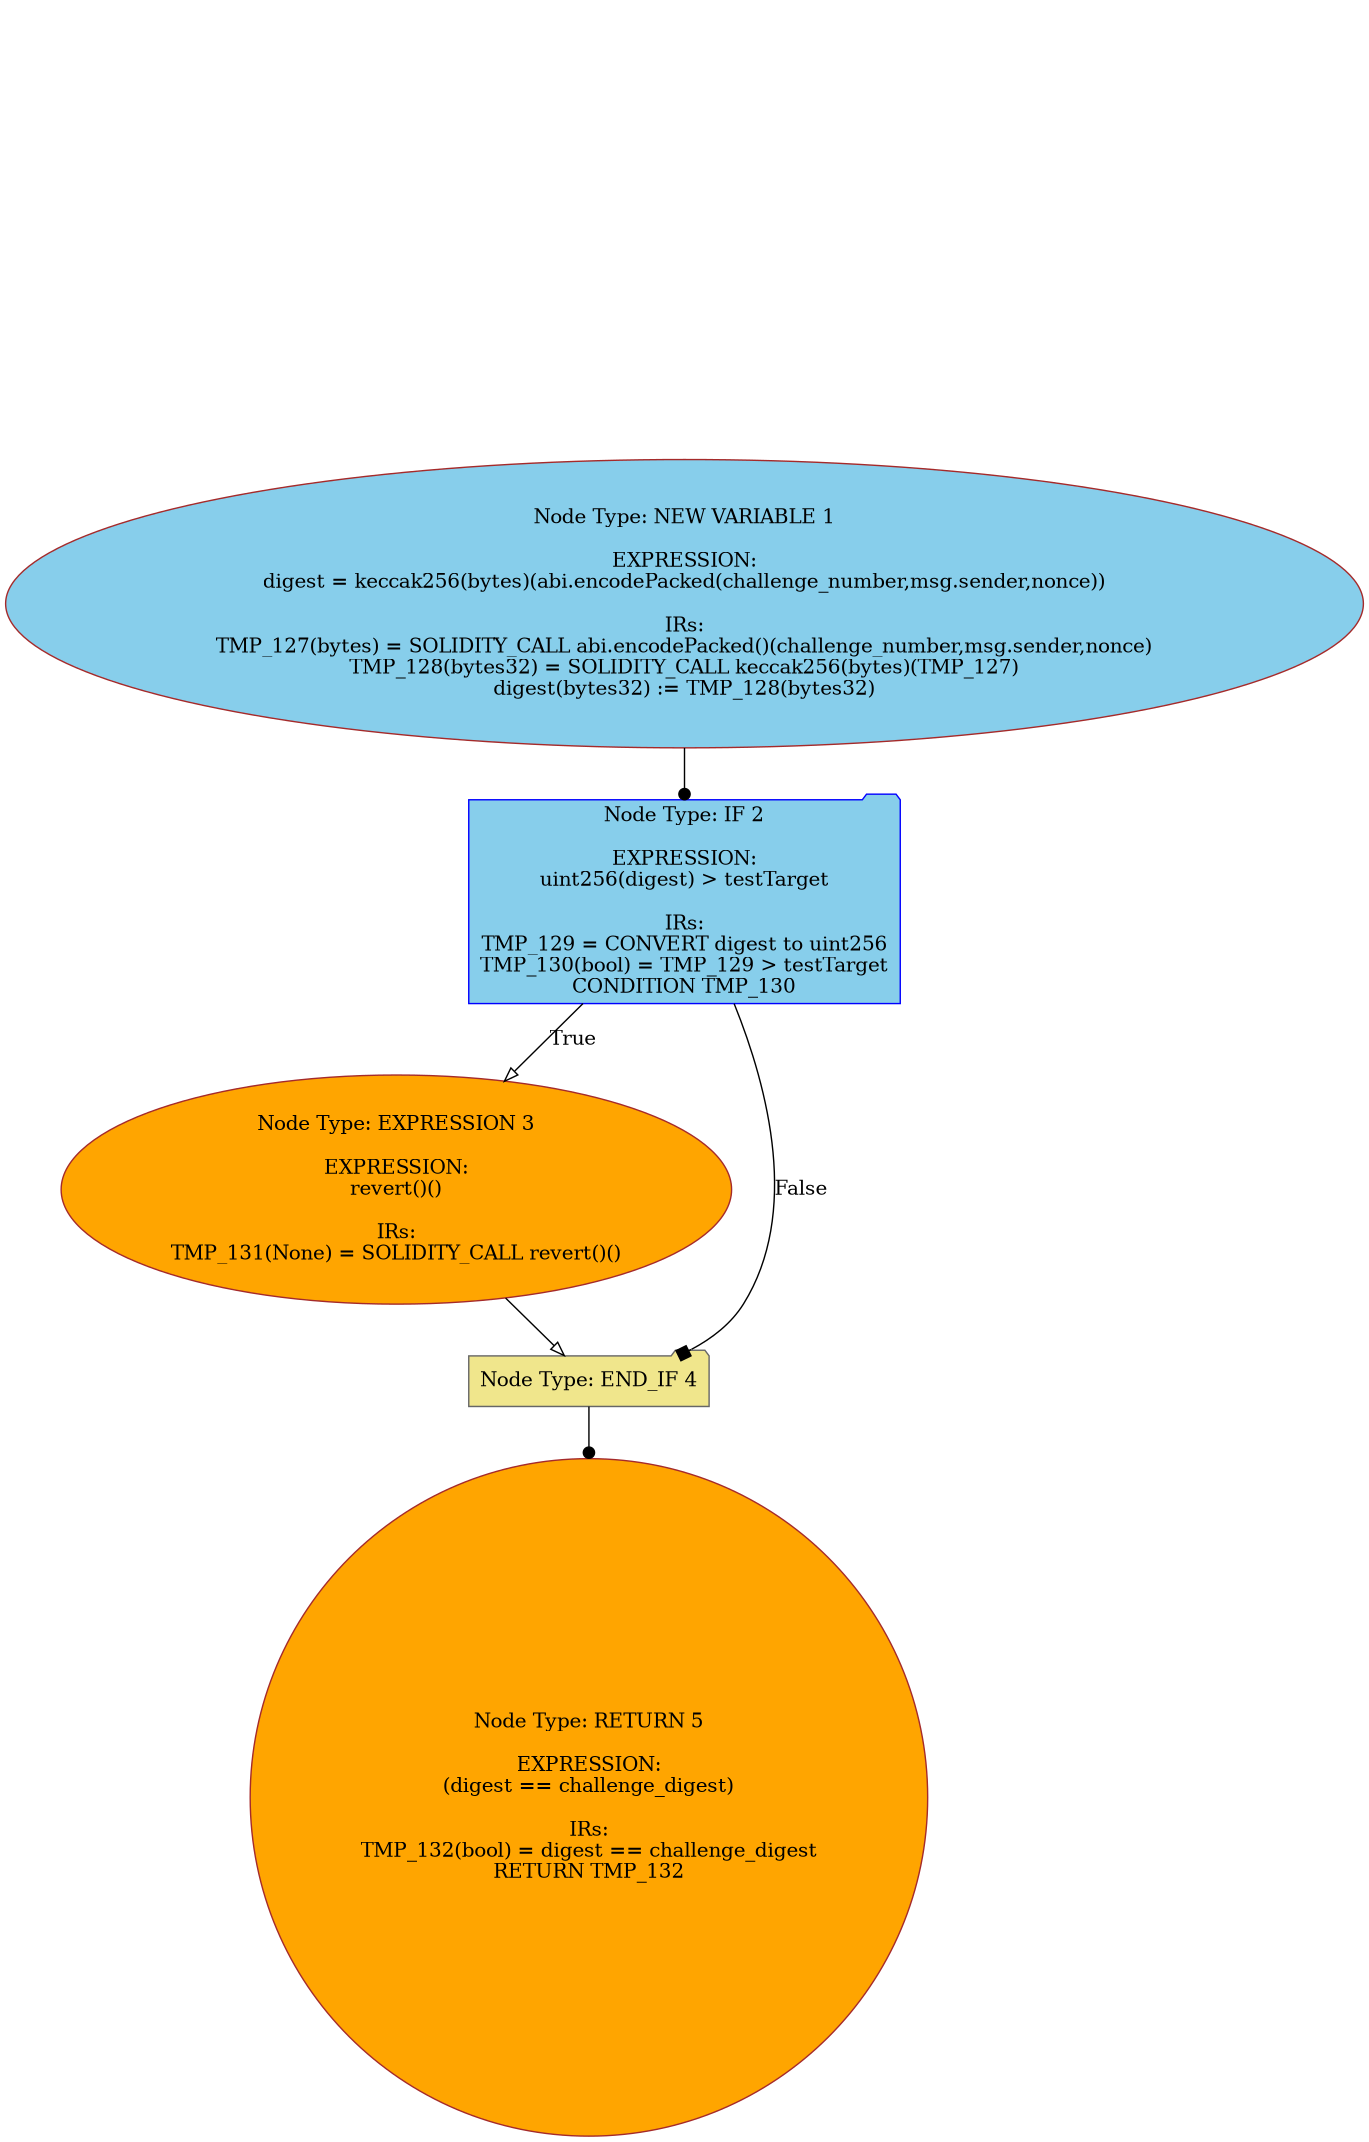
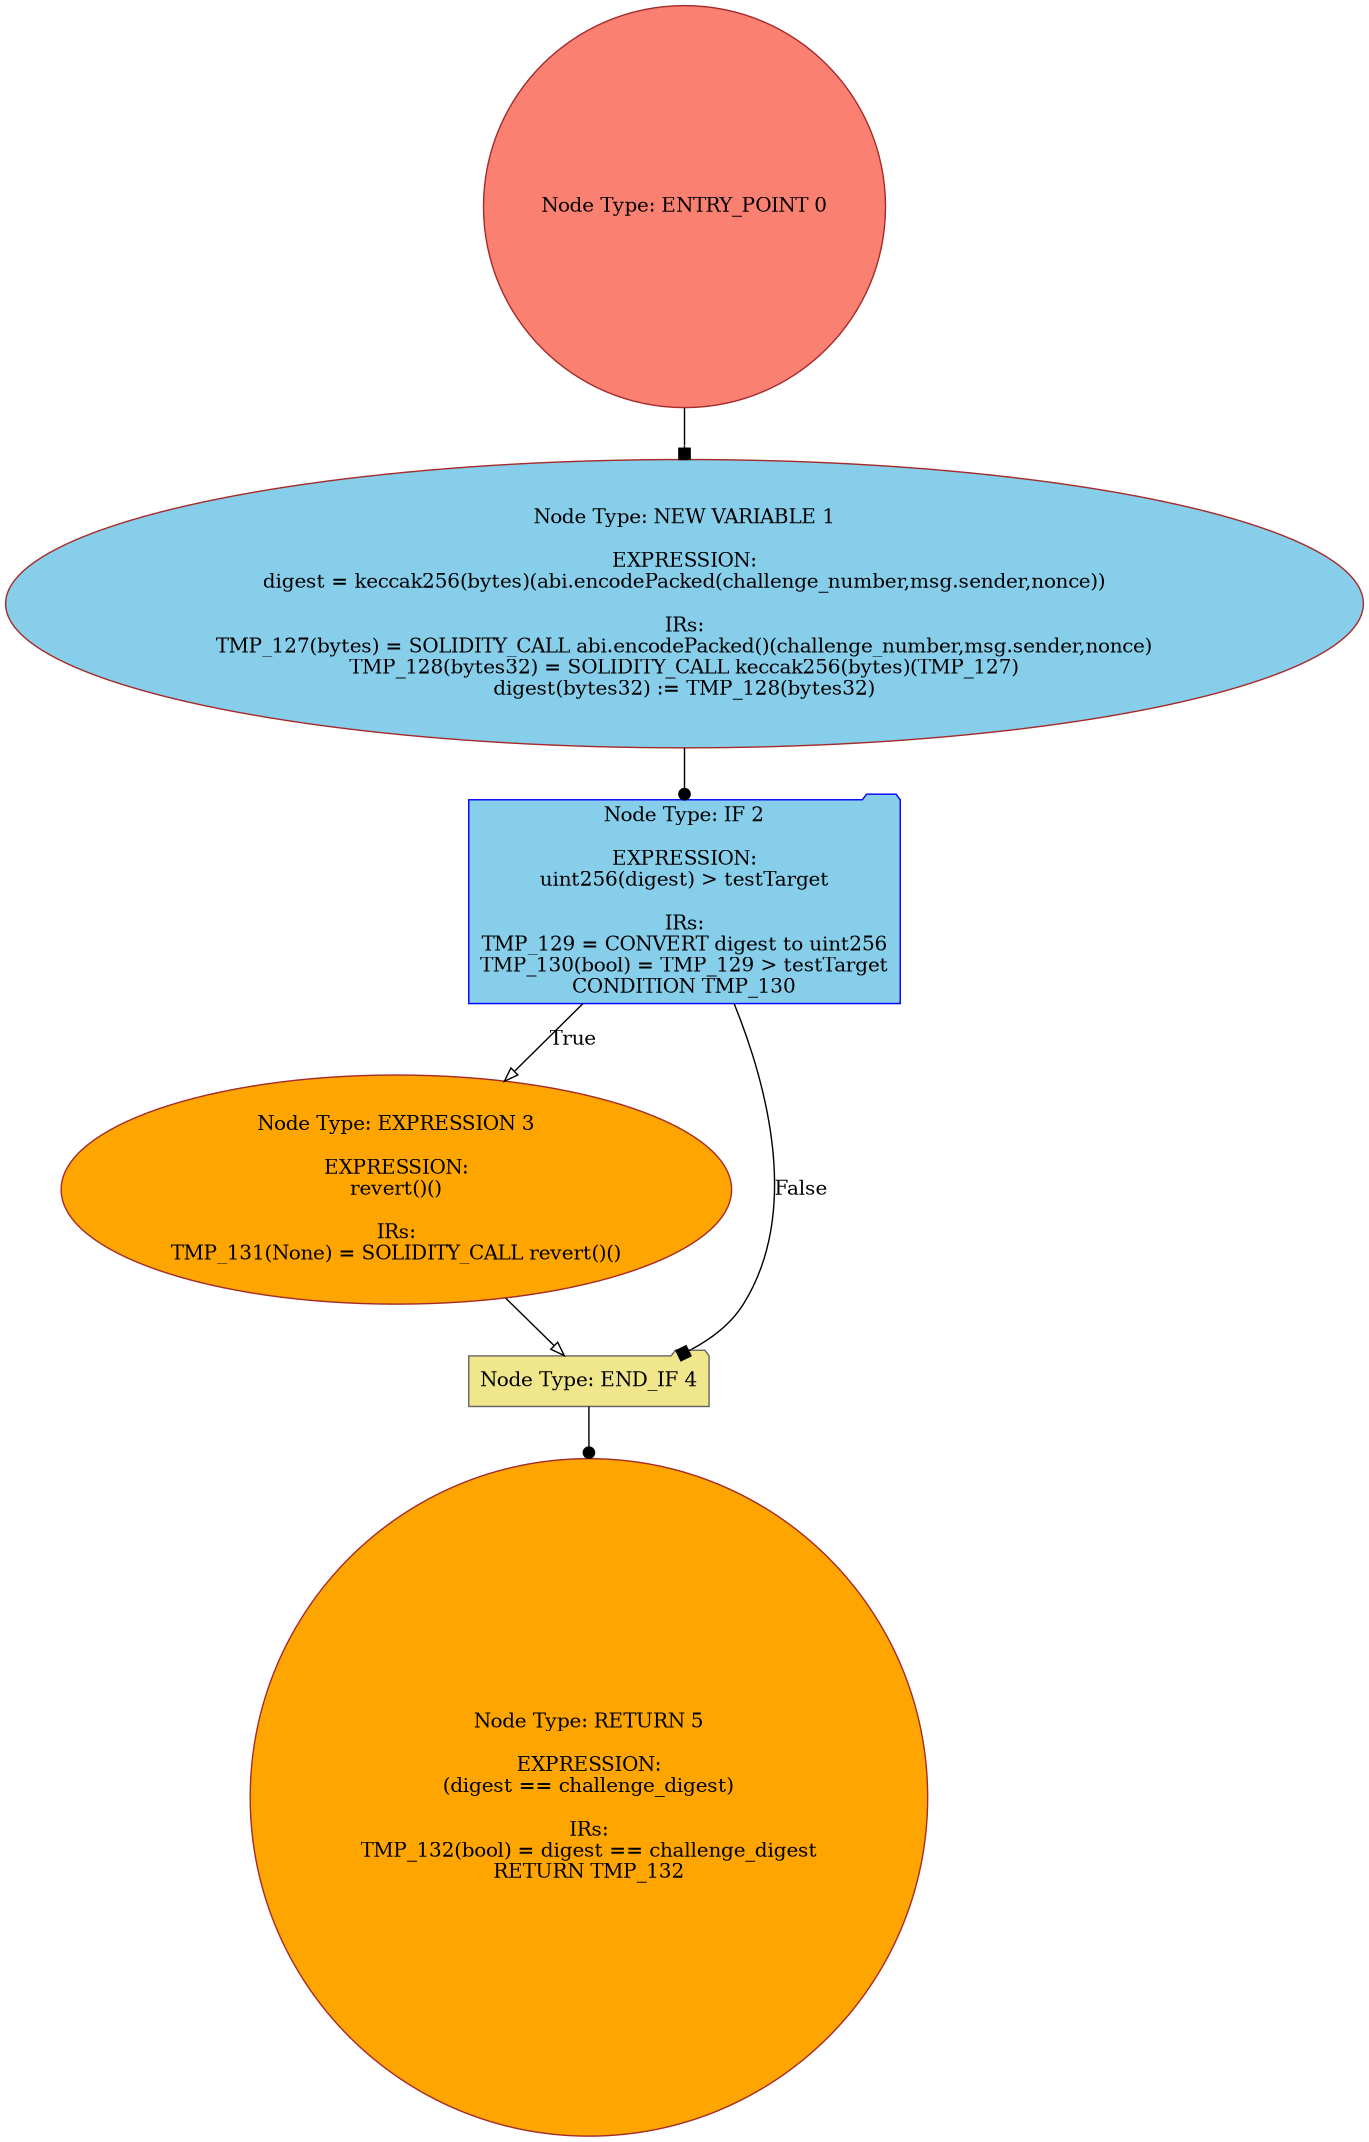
  digraph {
    node [style=filled fillcolor=skyblue color=brown shape=circle]
    edge [arrowhead=box]
+   n1 [label="Node Type: ENTRY_POINT 0\n" fillcolor=salmon]
    n2 [label="Node Type: NEW VARIABLE 1\n\nEXPRESSION:\ndigest = keccak256(bytes)(abi.encodePacked(challenge_number,msg.sender,nonce))\n\nIRs:\nTMP_127(bytes) = SOLIDITY_CALL abi.encodePacked()(challenge_number,msg.sender,nonce)\nTMP_128(bytes32) = SOLIDITY_CALL keccak256(bytes)(TMP_127)\ndigest(bytes32) := TMP_128(bytes32)" shape=ellipse]
    n3 [label="Node Type: IF 2\n\nEXPRESSION:\nuint256(digest) > testTarget\n\nIRs:\nTMP_129 = CONVERT digest to uint256\nTMP_130(bool) = TMP_129 > testTarget\nCONDITION TMP_130" color=blue shape=folder]
    n4 [label="Node Type: EXPRESSION 3\n\nEXPRESSION:\nrevert()()\n\nIRs:\nTMP_131(None) = SOLIDITY_CALL revert()()" fillcolor=orange shape=ellipse]
    n5 [label="Node Type: END_IF 4\n" fillcolor=khaki color=gray40 shape=folder]
    n6 [label="Node Type: RETURN 5\n\nEXPRESSION:\n(digest == challenge_digest)\n\nIRs:\nTMP_132(bool) = digest == challenge_digest\nRETURN TMP_132" fillcolor=orange]
+   n1 -> n2
    n2 -> n3 [arrowhead=dot]
    n3 -> n4 [label=True arrowhead=onormal]
    n3 -> n5 [label=False]
    n4 -> n5 [arrowhead=onormal]
    n5 -> n6 [arrowhead=dot]
  }
